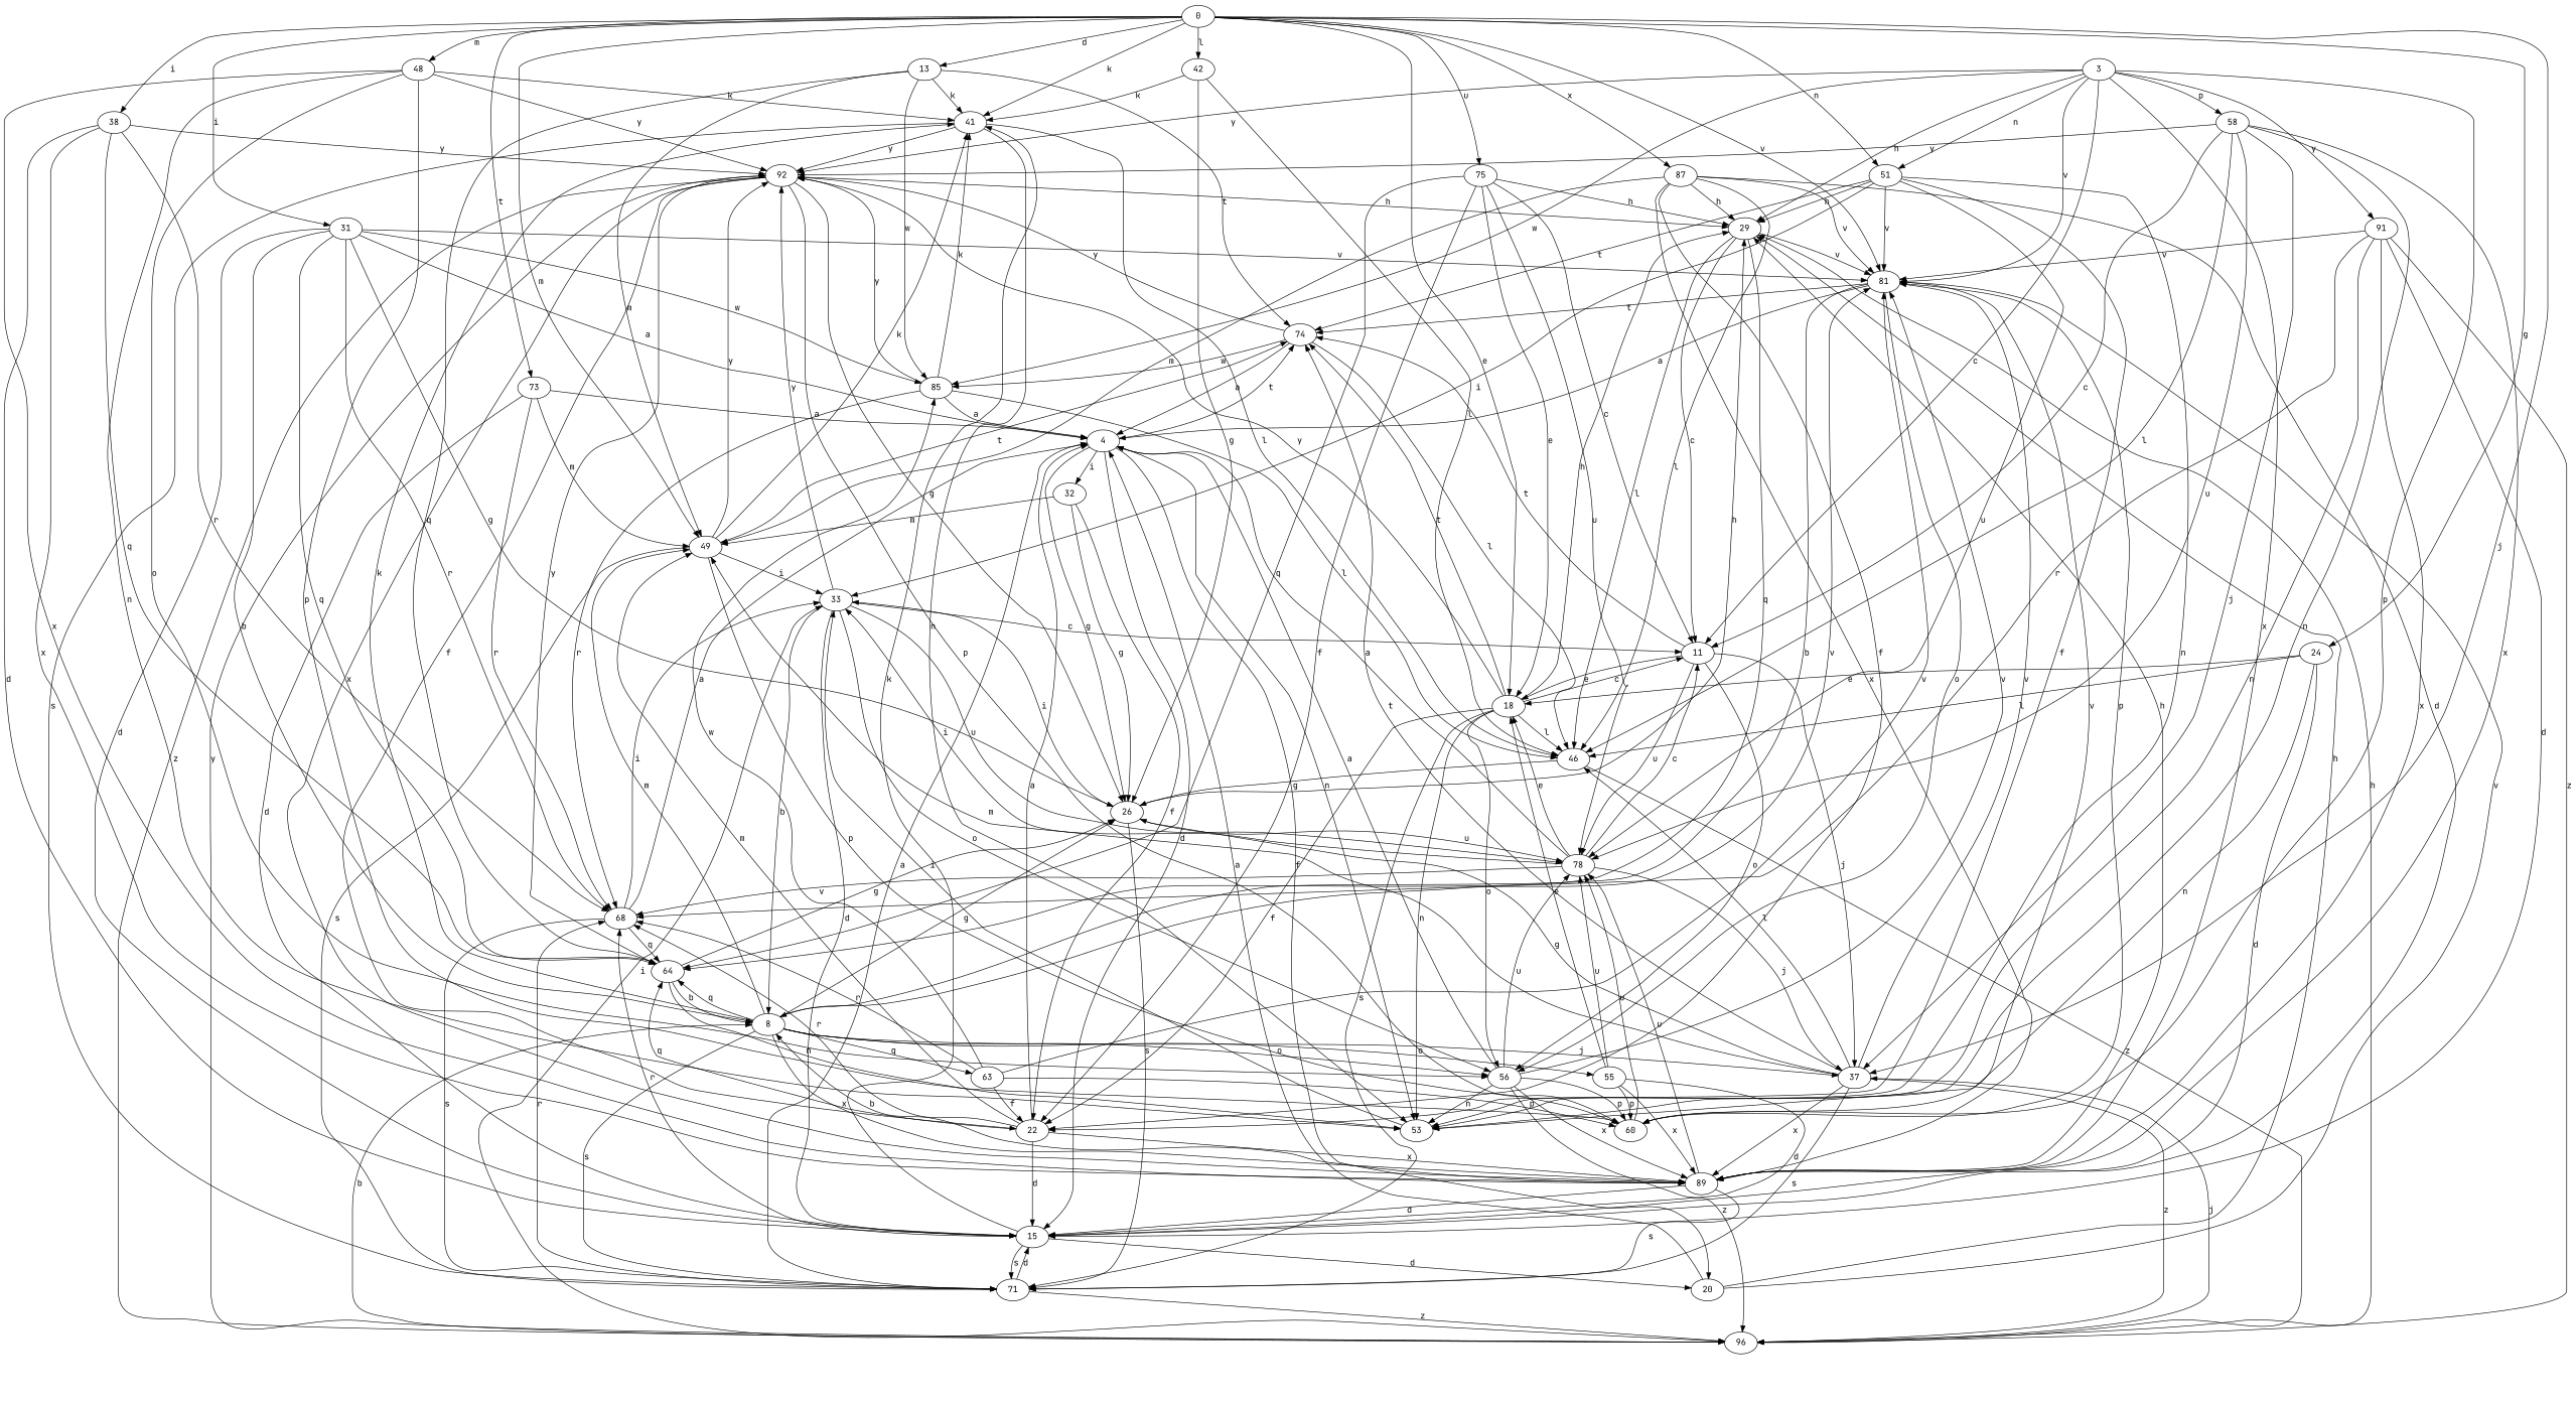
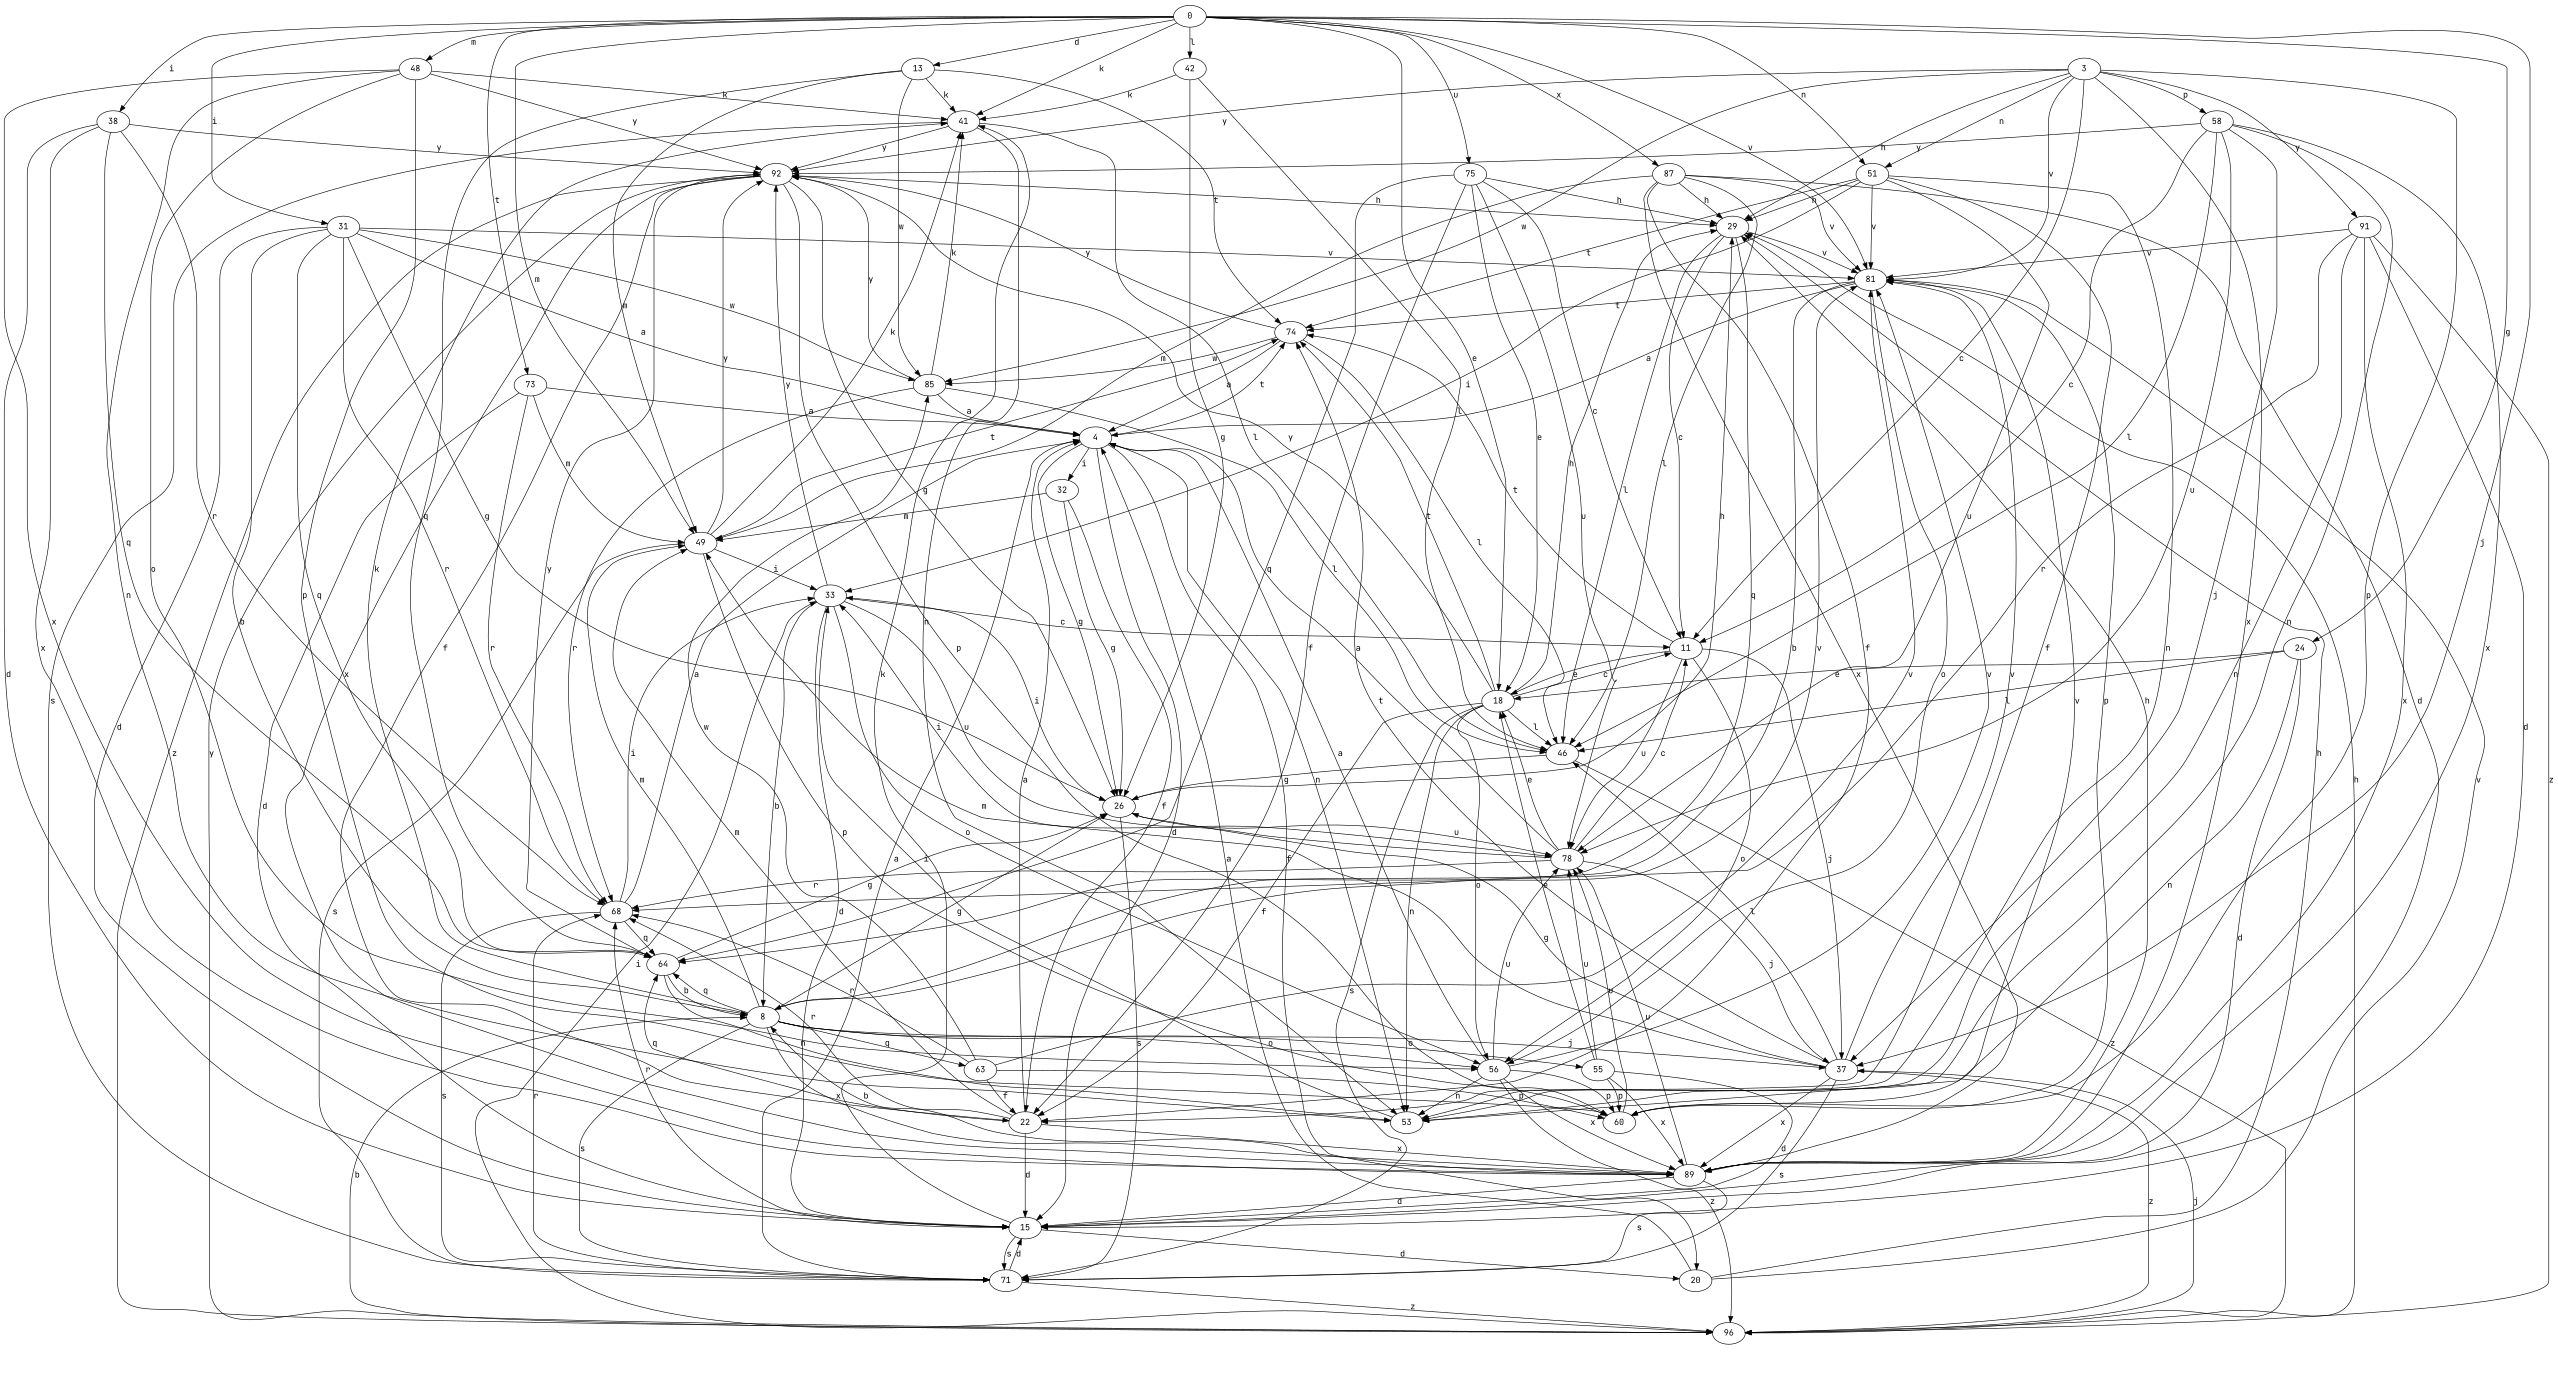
  strict digraph {
    fontname="JetBrains Mono"
    node [fontname="JetBrains Mono"]
    edge [fontname="JetBrains Mono"]
    0
    13
    18
    24
    n5 [label=38]
    31
    37
    41
    42
    48
    49
    51
    73
    75
    81
    87
    85
    74
    64
    11
    29
    92
    53
    56
    71
    22
    46
    15
    89
    68
    4
    26
    8
    96
    60
    33
    78
    3
    58
    91
    20
    32
    55
    63
    0 -> 13 [label=d]
    0 -> 18 [label=e]
    0 -> 24 [label=g]
    0 -> n5 [label=i]
    0 -> 31 [label=i]
    0 -> 37 [label=j]
    0 -> 41 [label=k]
    0 -> 42 [label=l]
    0 -> 48 [label=m]
    0 -> 49 [label=m]
    0 -> 51 [label=n]
    0 -> 73 [label=t]
    0 -> 75 [label=u]
    0 -> 81 [label=v]
    0 -> 87 [label=x]
    13 -> 41 [label=k]
    13 -> 49 [label=m]
    13 -> 85 [label=w]
    13 -> 74 [label=t]
    13 -> 64 [label=q]
    18 -> 74 [label=t]
    18 -> 11 [label=c]
    18 -> 29 [label=h]
    18 -> 92 [label=y]
    18 -> 53 [label=n]
    18 -> 56 [label=o]
    18 -> 71 [label=s]
    18 -> 22 [label=f]
    18 -> 46 [label=l]
    24 -> 18 [label=e]
    24 -> 53 [label=n]
    24 -> 46 [label=l]
    24 -> 15 [label=d]
    n5 -> 64 [label=q]
    n5 -> 92 [label=y]
    n5 -> 15 [label=d]
    n5 -> 89 [label=x]
    n5 -> 68 [label=r]
    31 -> 81 [label=v]
    31 -> 85 [label=w]
    31 -> 64 [label=q]
    31 -> 15 [label=d]
    31 -> 68 [label=r]
    31 -> 4 [label=a]
    31 -> 26 [label=g]
    31 -> 8 [label=b]
    37 -> 49 [label=m]
    37 -> 81 [label=v]
    37 -> 74 [label=t]
    37 -> 71 [label=s]
    37 -> 46 [label=l]
    37 -> 89 [label=x]
    37 -> 26 [label=g]
    37 -> 96 [label=z]
    41 -> 92 [label=y]
    41 -> 53 [label=n]
    41 -> 71 [label=s]
    41 -> 46 [label=l]
    42 -> 41 [label=k]
    42 -> 46 [label=l]
    42 -> 26 [label=g]
    48 -> 41 [label=k]
    48 -> 92 [label=y]
    48 -> 53 [label=n]
    48 -> 56 [label=o]
    48 -> 89 [label=x]
    48 -> 60 [label=p]
    49 -> 41 [label=k]
    49 -> 74 [label=t]
    49 -> 92 [label=y]
    49 -> 71 [label=s]
    49 -> 60 [label=p]
    49 -> 33 [label=i]
    51 -> 81 [label=v]
    51 -> 74 [label=t]
    51 -> 29 [label=h]
    51 -> 53 [label=n]
    51 -> 22 [label=f]
    51 -> 33 [label=i]
    51 -> 78 [label=u]
    73 -> 49 [label=m]
    73 -> 15 [label=d]
    73 -> 68 [label=r]
    73 -> 4 [label=a]
    75 -> 18 [label=e]
    75 -> 64 [label=q]
    75 -> 11 [label=c]
    75 -> 29 [label=h]
    75 -> 22 [label=f]
    75 -> 78 [label=u]
    81 -> 74 [label=t]
    81 -> 56 [label=o]
    81 -> 4 [label=a]
    81 -> 8 [label=b]
    81 -> 60 [label=p]
    87 -> 49 [label=m]
    87 -> 81 [label=v]
    87 -> 29 [label=h]
    87 -> 22 [label=f]
    87 -> 46 [label=l]
    87 -> 15 [label=d]
    87 -> 89 [label=x]
    85 -> 41 [label=k]
    85 -> 92 [label=y]
    85 -> 46 [label=l]
    85 -> 68 [label=r]
    85 -> 4 [label=a]
    74 -> 85 [label=w]
    74 -> 92 [label=y]
    74 -> 46 [label=l]
    74 -> 4 [label=a]
    64 -> 92 [label=y]
    64 -> 53 [label=n]
    64 -> 26 [label=g]
    64 -> 8 [label=b]
    11 -> 18 [label=e]
    11 -> 37 [label=j]
    11 -> 74 [label=t]
    11 -> 56 [label=o]
    11 -> 78 [label=u]
    29 -> 81 [label=v]
    29 -> 64 [label=q]
    29 -> 11 [label=c]
    29 -> 46 [label=l]
    92 -> 29 [label=h]
    92 -> 22 [label=f]
    92 -> 89 [label=x]
    92 -> 26 [label=g]
    92 -> 96 [label=z]
    92 -> 60 [label=p]
    53 -> 33 [label=i]
    56 -> 81 [label=v]
    56 -> 53 [label=n]
    56 -> 89 [label=x]
    56 -> 4 [label=a]
    56 -> 96 [label=z]
    56 -> 60 [label=p]
    56 -> 78 [label=u]
    71 -> 15 [label=d]
    71 -> 68 [label=r]
    71 -> 4 [label=a]
    71 -> 96 [label=z]
    22 -> 49 [label=m]
    22 -> 64 [label=q]
    22 -> 15 [label=d]
    22 -> 89 [label=x]
    22 -> 68 [label=r]
    22 -> 4 [label=a]
    46 -> 26 [label=g]
    46 -> 96 [label=z]
    15 -> 41 [label=k]
    15 -> 71 [label=s]
    15 -> 68 [label=r]
    15 -> 20 [label=d]
    89 -> 29 [label=h]
    89 -> 71 [label=s]
    89 -> 15 [label=d]
    89 -> 8 [label=b]
    89 -> 78 [label=u]
    68 -> 64 [label=q]
    68 -> 71 [label=s]
    68 -> 4 [label=a]
    68 -> 33 [label=i]
    4 -> 74 [label=t]
    4 -> 53 [label=n]
    4 -> 15 [label=d]
    4 -> 26 [label=g]
    4 -> 20 [label=f]
    4 -> 32 [label=i]
    26 -> 29 [label=h]
    26 -> 71 [label=s]
    26 -> 33 [label=i]
    26 -> 78 [label=u]
    8 -> 37 [label=j]
    8 -> 41 [label=k]
    8 -> 49 [label=m]
    8 -> 81 [label=v]
    8 -> 64 [label=q]
    8 -> 56 [label=o]
    8 -> 71 [label=s]
    8 -> 89 [label=x]
    8 -> 26 [label=g]
    8 -> 55 [label=o]
    8 -> 63 [label=q]
    96 -> 37 [label=j]
    96 -> 29 [label=h]
    96 -> 92 [label=y]
    96 -> 8 [label=b]
    96 -> 33 [label=i]
    60 -> 81 [label=v]
    60 -> 78 [label=u]
    33 -> 11 [label=c]
    33 -> 92 [label=y]
    33 -> 56 [label=o]
    33 -> 15 [label=d]
    33 -> 8 [label=b]
    33 -> 78 [label=u]
    78 -> 18 [label=e]
    78 -> 37 [label=j]
    78 -> 11 [label=c]
-   78 -> 68 [label=v]
+   78 -> 68 [label=r]
    78 -> 4 [label=a]
    78 -> 33 [label=i]
    3 -> 51 [label=n]
    3 -> 81 [label=v]
    3 -> 85 [label=w]
    3 -> 11 [label=c]
    3 -> 29 [label=h]
    3 -> 92 [label=y]
    3 -> 89 [label=x]
    3 -> 60 [label=p]
    3 -> 58 [label=p]
    3 -> 91 [label=y]
    58 -> 37 [label=j]
    58 -> 11 [label=c]
    58 -> 92 [label=y]
    58 -> 53 [label=n]
    58 -> 46 [label=l]
    58 -> 89 [label=x]
    58 -> 78 [label=u]
    91 -> 81 [label=v]
    91 -> 53 [label=n]
    91 -> 15 [label=d]
    91 -> 89 [label=x]
    91 -> 68 [label=r]
    91 -> 96 [label=z]
    20 -> 81 [label=v]
    20 -> 29 [label=h]
    20 -> 4 [label=a]
    32 -> 49 [label=m]
    32 -> 22 [label=f]
    32 -> 26 [label=g]
    55 -> 18 [label=e]
    55 -> 15 [label=d]
    55 -> 89 [label=x]
    55 -> 60 [label=p]
    55 -> 78 [label=u]
    63 -> 81 [label=v]
    63 -> 85 [label=w]
    63 -> 22 [label=f]
    63 -> 68 [label=r]
    63 -> 60 [label=p]
  }
